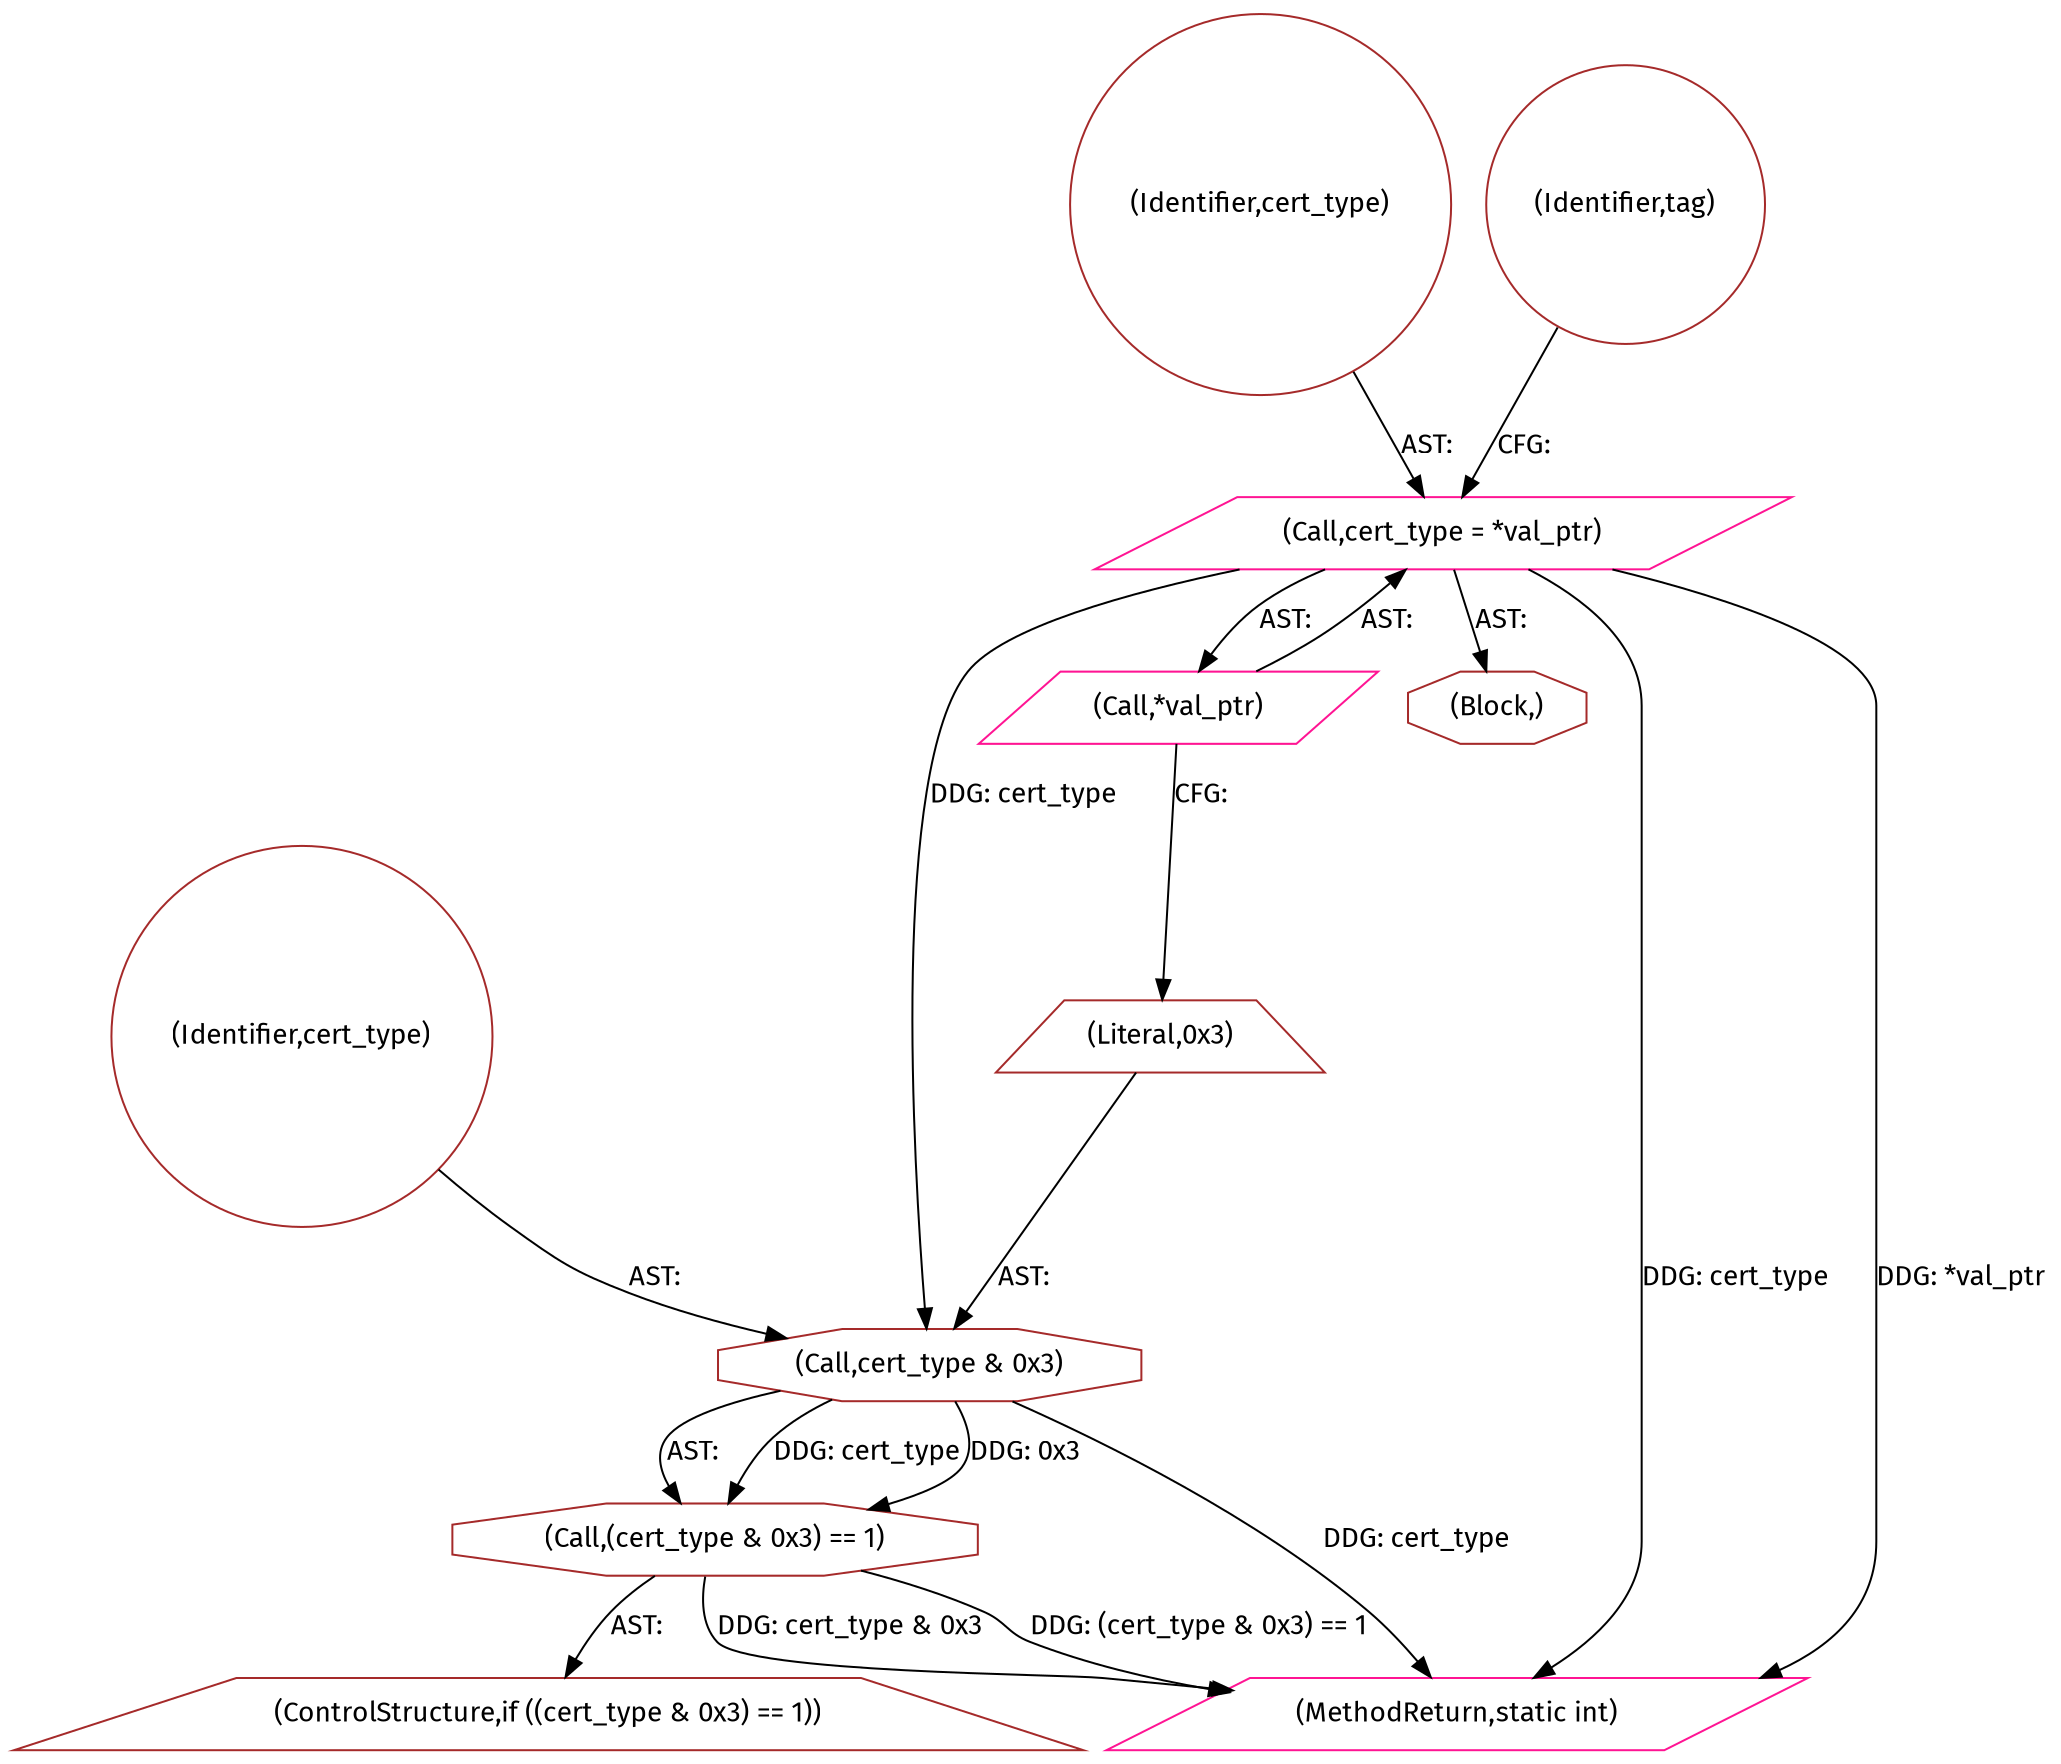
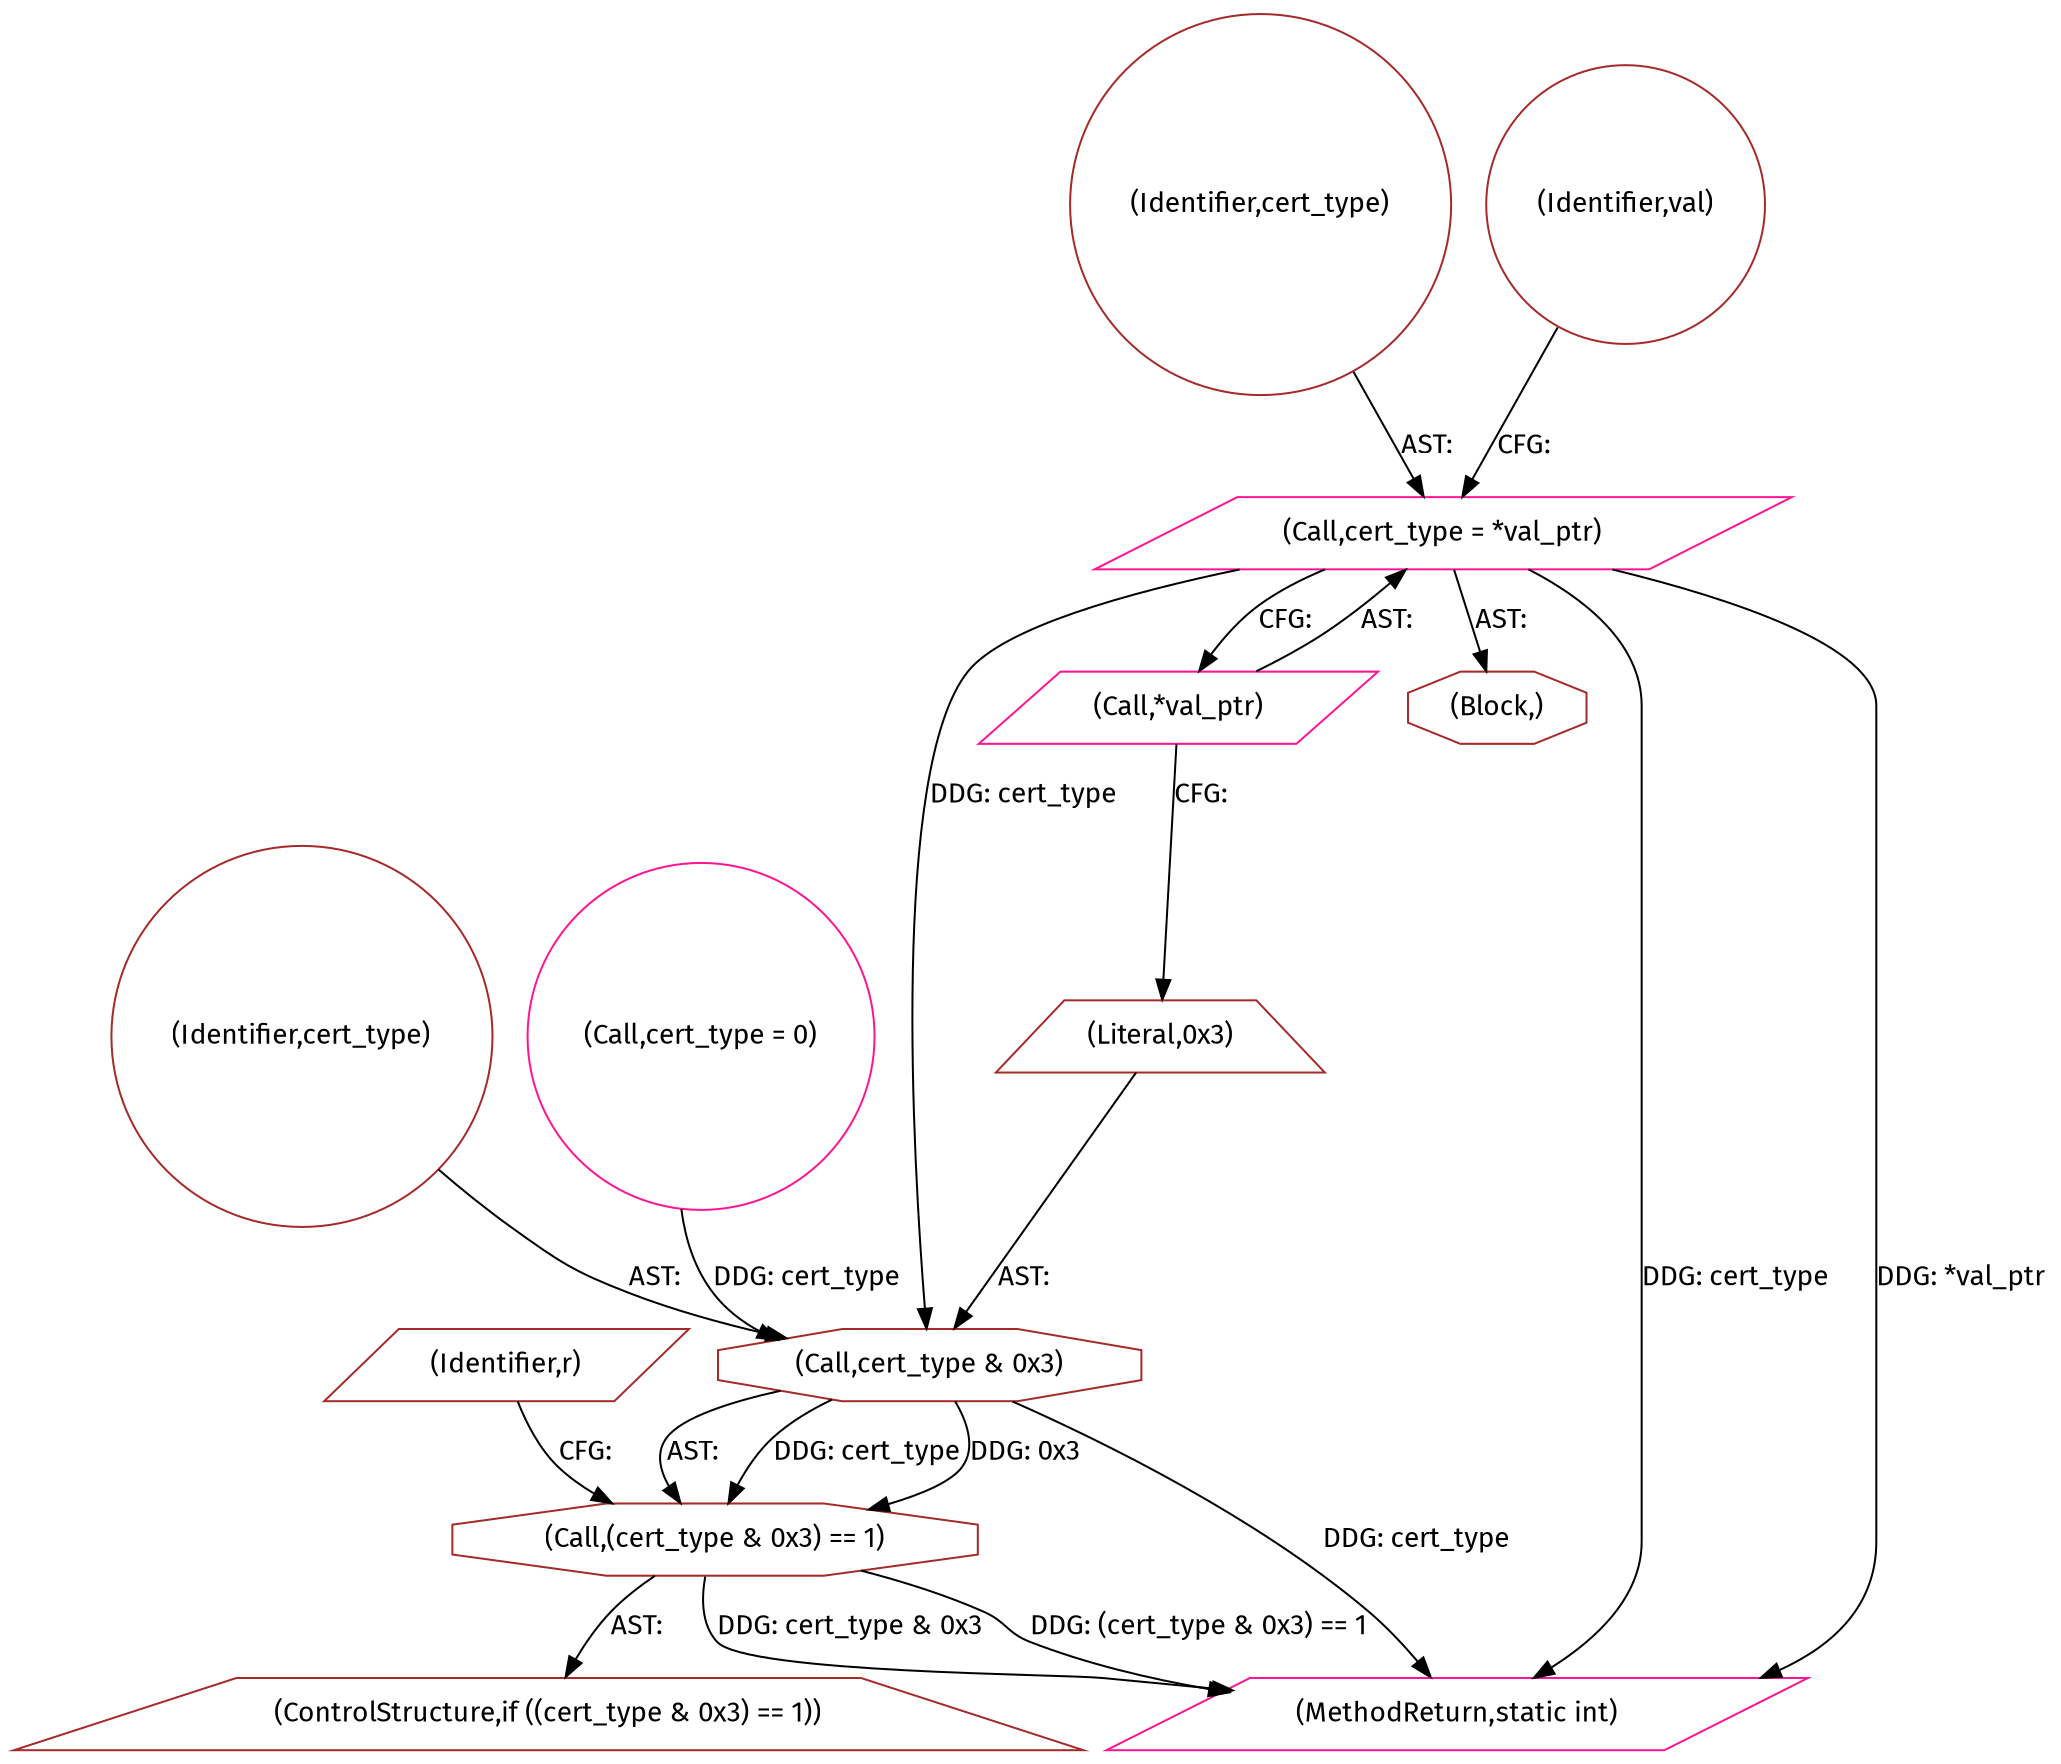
  digraph {
    fontname="Fira Sans"
    node [color=brown fontname="Fira Sans" shape=parallelogram]
    edge [fontname="Fira Sans"]
    n1 [color=deeppink label="(Call,cert_type = *val_ptr)"]
    n2 [label="(Call,cert_type & 0x3)" shape=octagon]
    n3 [color=deeppink label="(Call,*val_ptr)"]
    n4 [label="(Block,)" shape=octagon]
    n5 [color=deeppink label="(MethodReturn,static int)"]
    n6 [label="(Call,(cert_type & 0x3) == 1)" shape=octagon]
    n7 [label="(Literal,0x3)" shape=trapezium]
    n8 [label="(ControlStructure,if ((cert_type & 0x3) == 1))" shape=trapezium]
    n9 [label="(Identifier,cert_type)" shape=circle]
    n10 [label="(Identifier,cert_type)" shape=circle]
-   n12 [label="(Identifier,tag)" shape=circle]
+   n11 [label="(Identifier,r)"]
+   n12 [label="(Identifier,val)" shape=circle]
+   n13 [color=deeppink label="(Call,cert_type = 0)" shape=circle]
    n1 -> n2 [label="DDG: cert_type"]
-   n1 -> n3 [label="AST: "]
+   n1 -> n3 [label="CFG: "]
    n1 -> n4 [label="AST: "]
    n1 -> n5 [label="DDG: cert_type"]
    n1 -> n5 [label="DDG: *val_ptr"]
    n2 -> n5 [label="DDG: cert_type"]
    n2 -> n6 [label="AST: "]
    n2 -> n6 [label="DDG: cert_type"]
    n2 -> n6 [label="DDG: 0x3"]
    n3 -> n1 [label="AST: "]
    n3 -> n7 [label="CFG: "]
    n6 -> n5 [label="DDG: cert_type & 0x3"]
    n6 -> n5 [label="DDG: (cert_type & 0x3) == 1"]
    n6 -> n8 [label="AST: "]
    n7 -> n2 [label="AST: "]
    n9 -> n2 [label="AST: "]
    n10 -> n1 [label="AST: "]
+   n11 -> n6 [label="CFG: "]
    n12 -> n1 [label="CFG: "]
+   n13 -> n2 [label="DDG: cert_type"]
  }
